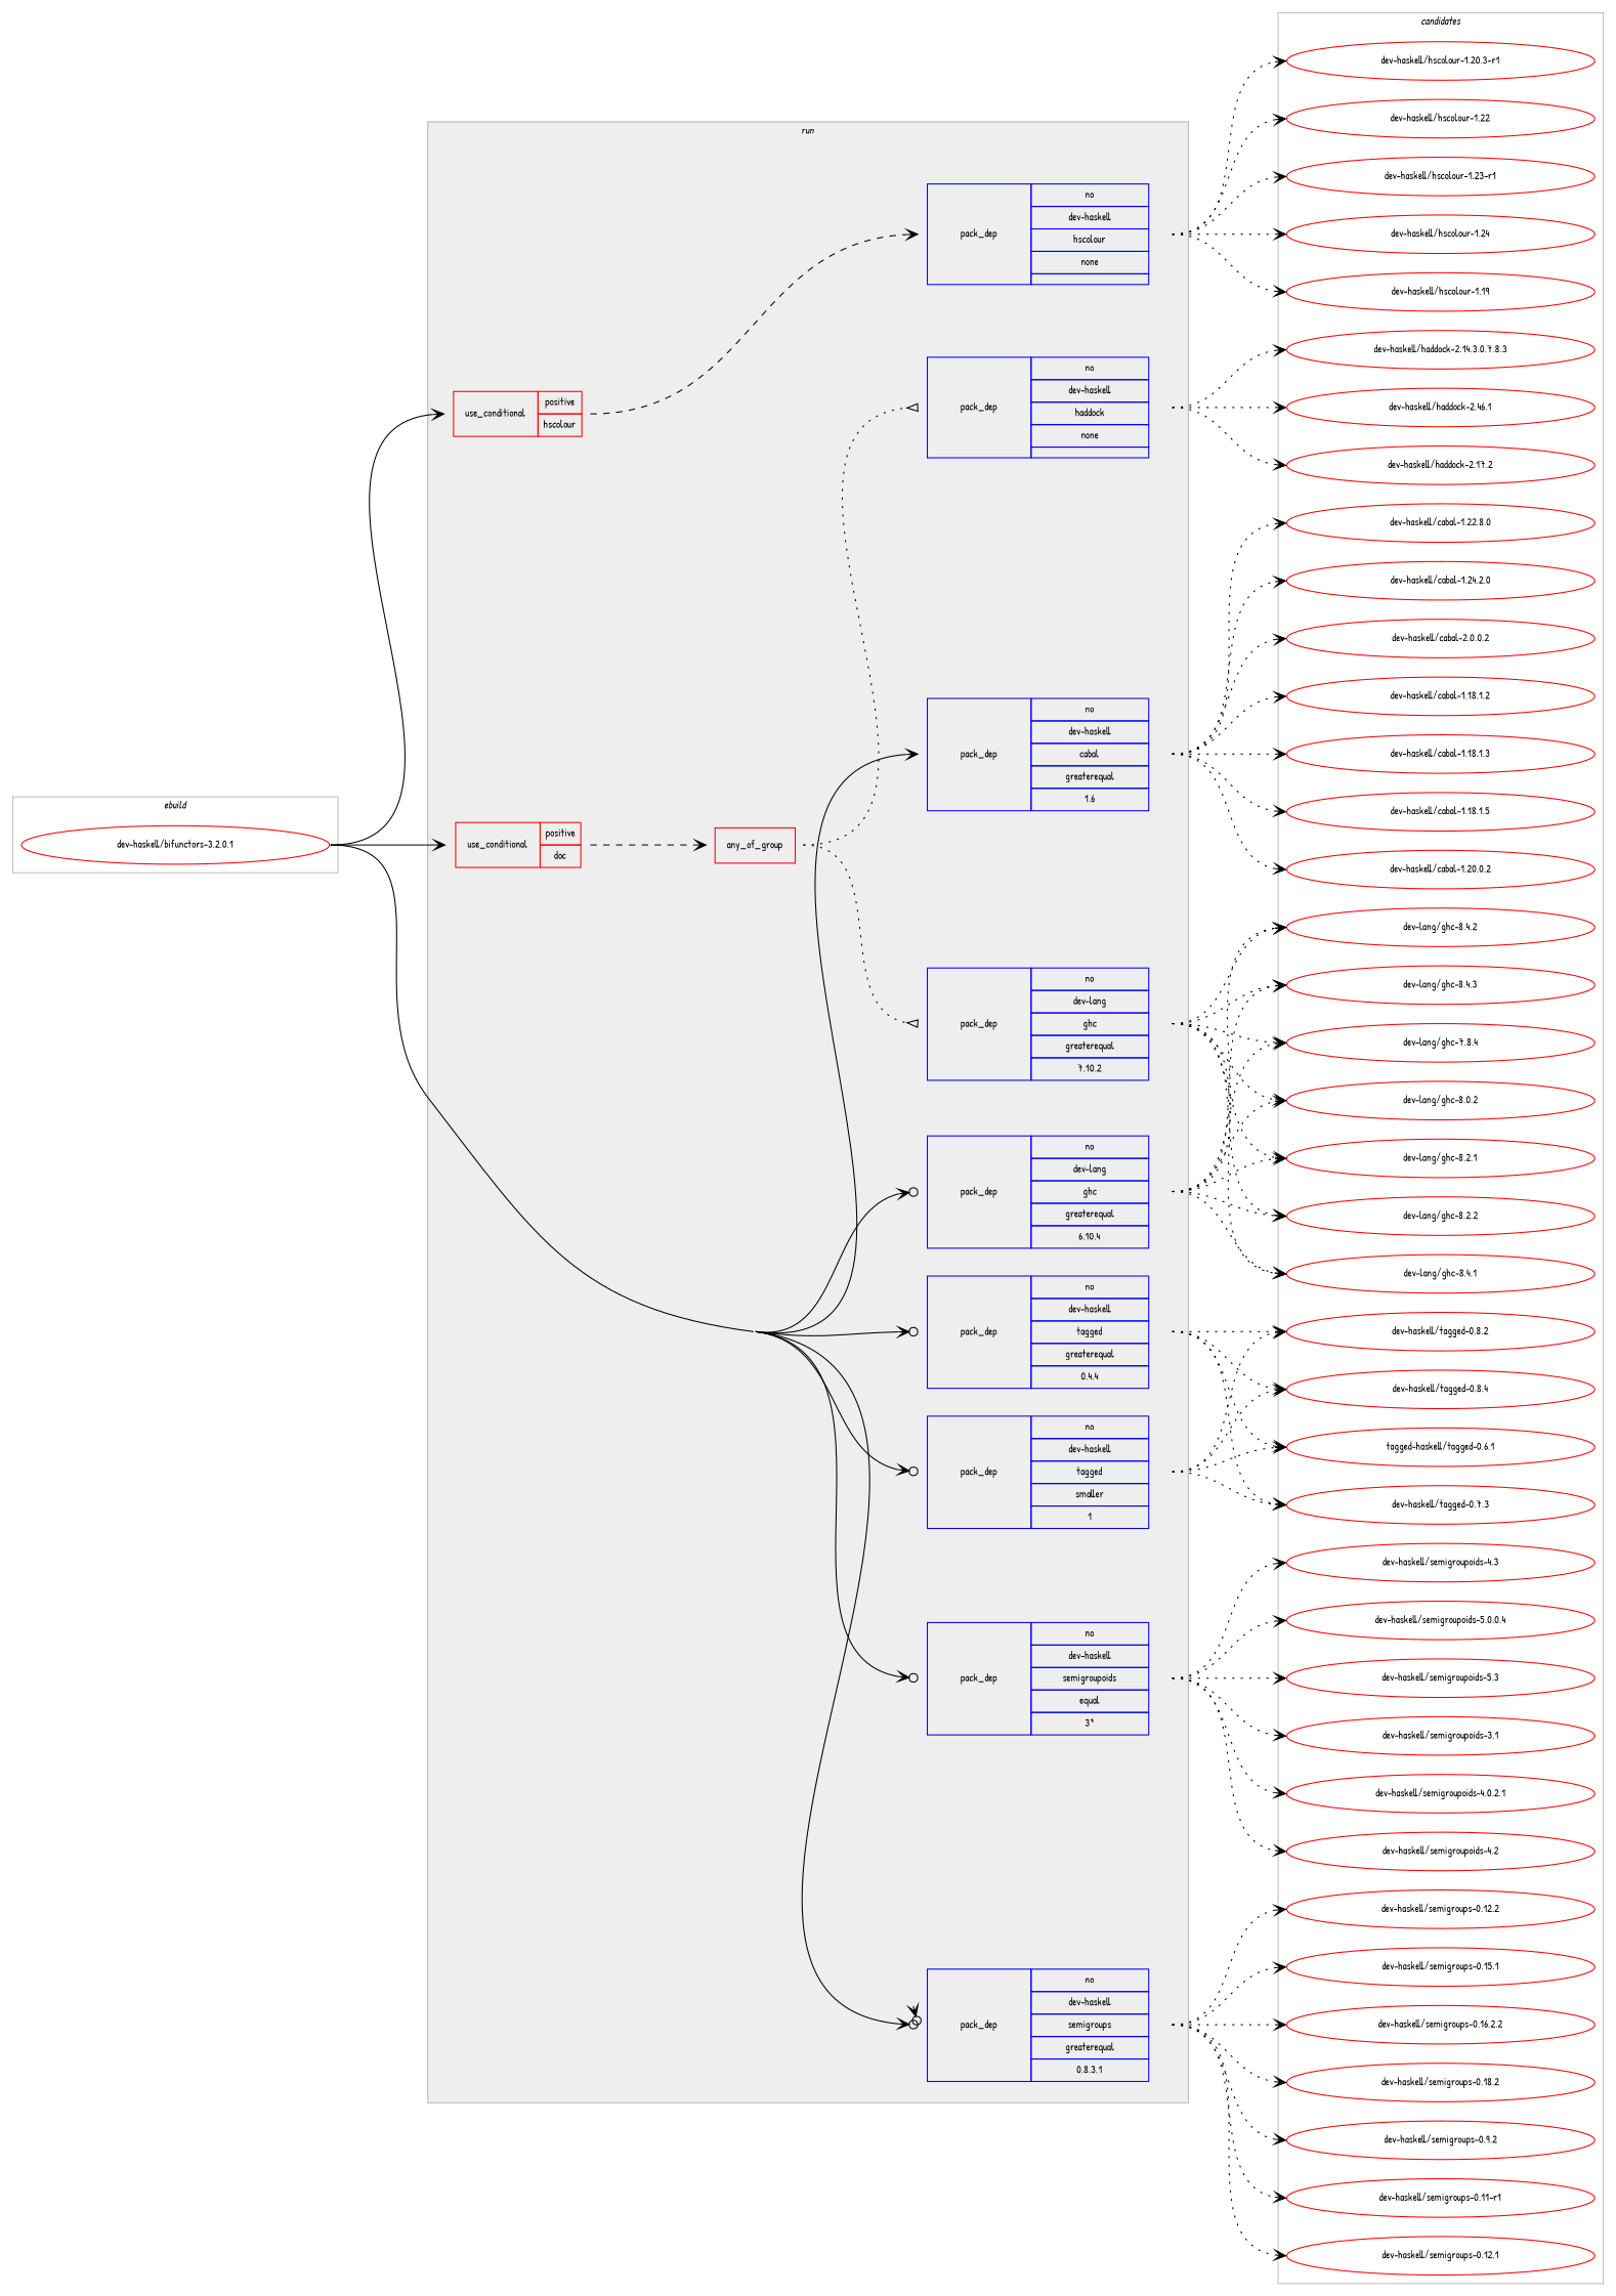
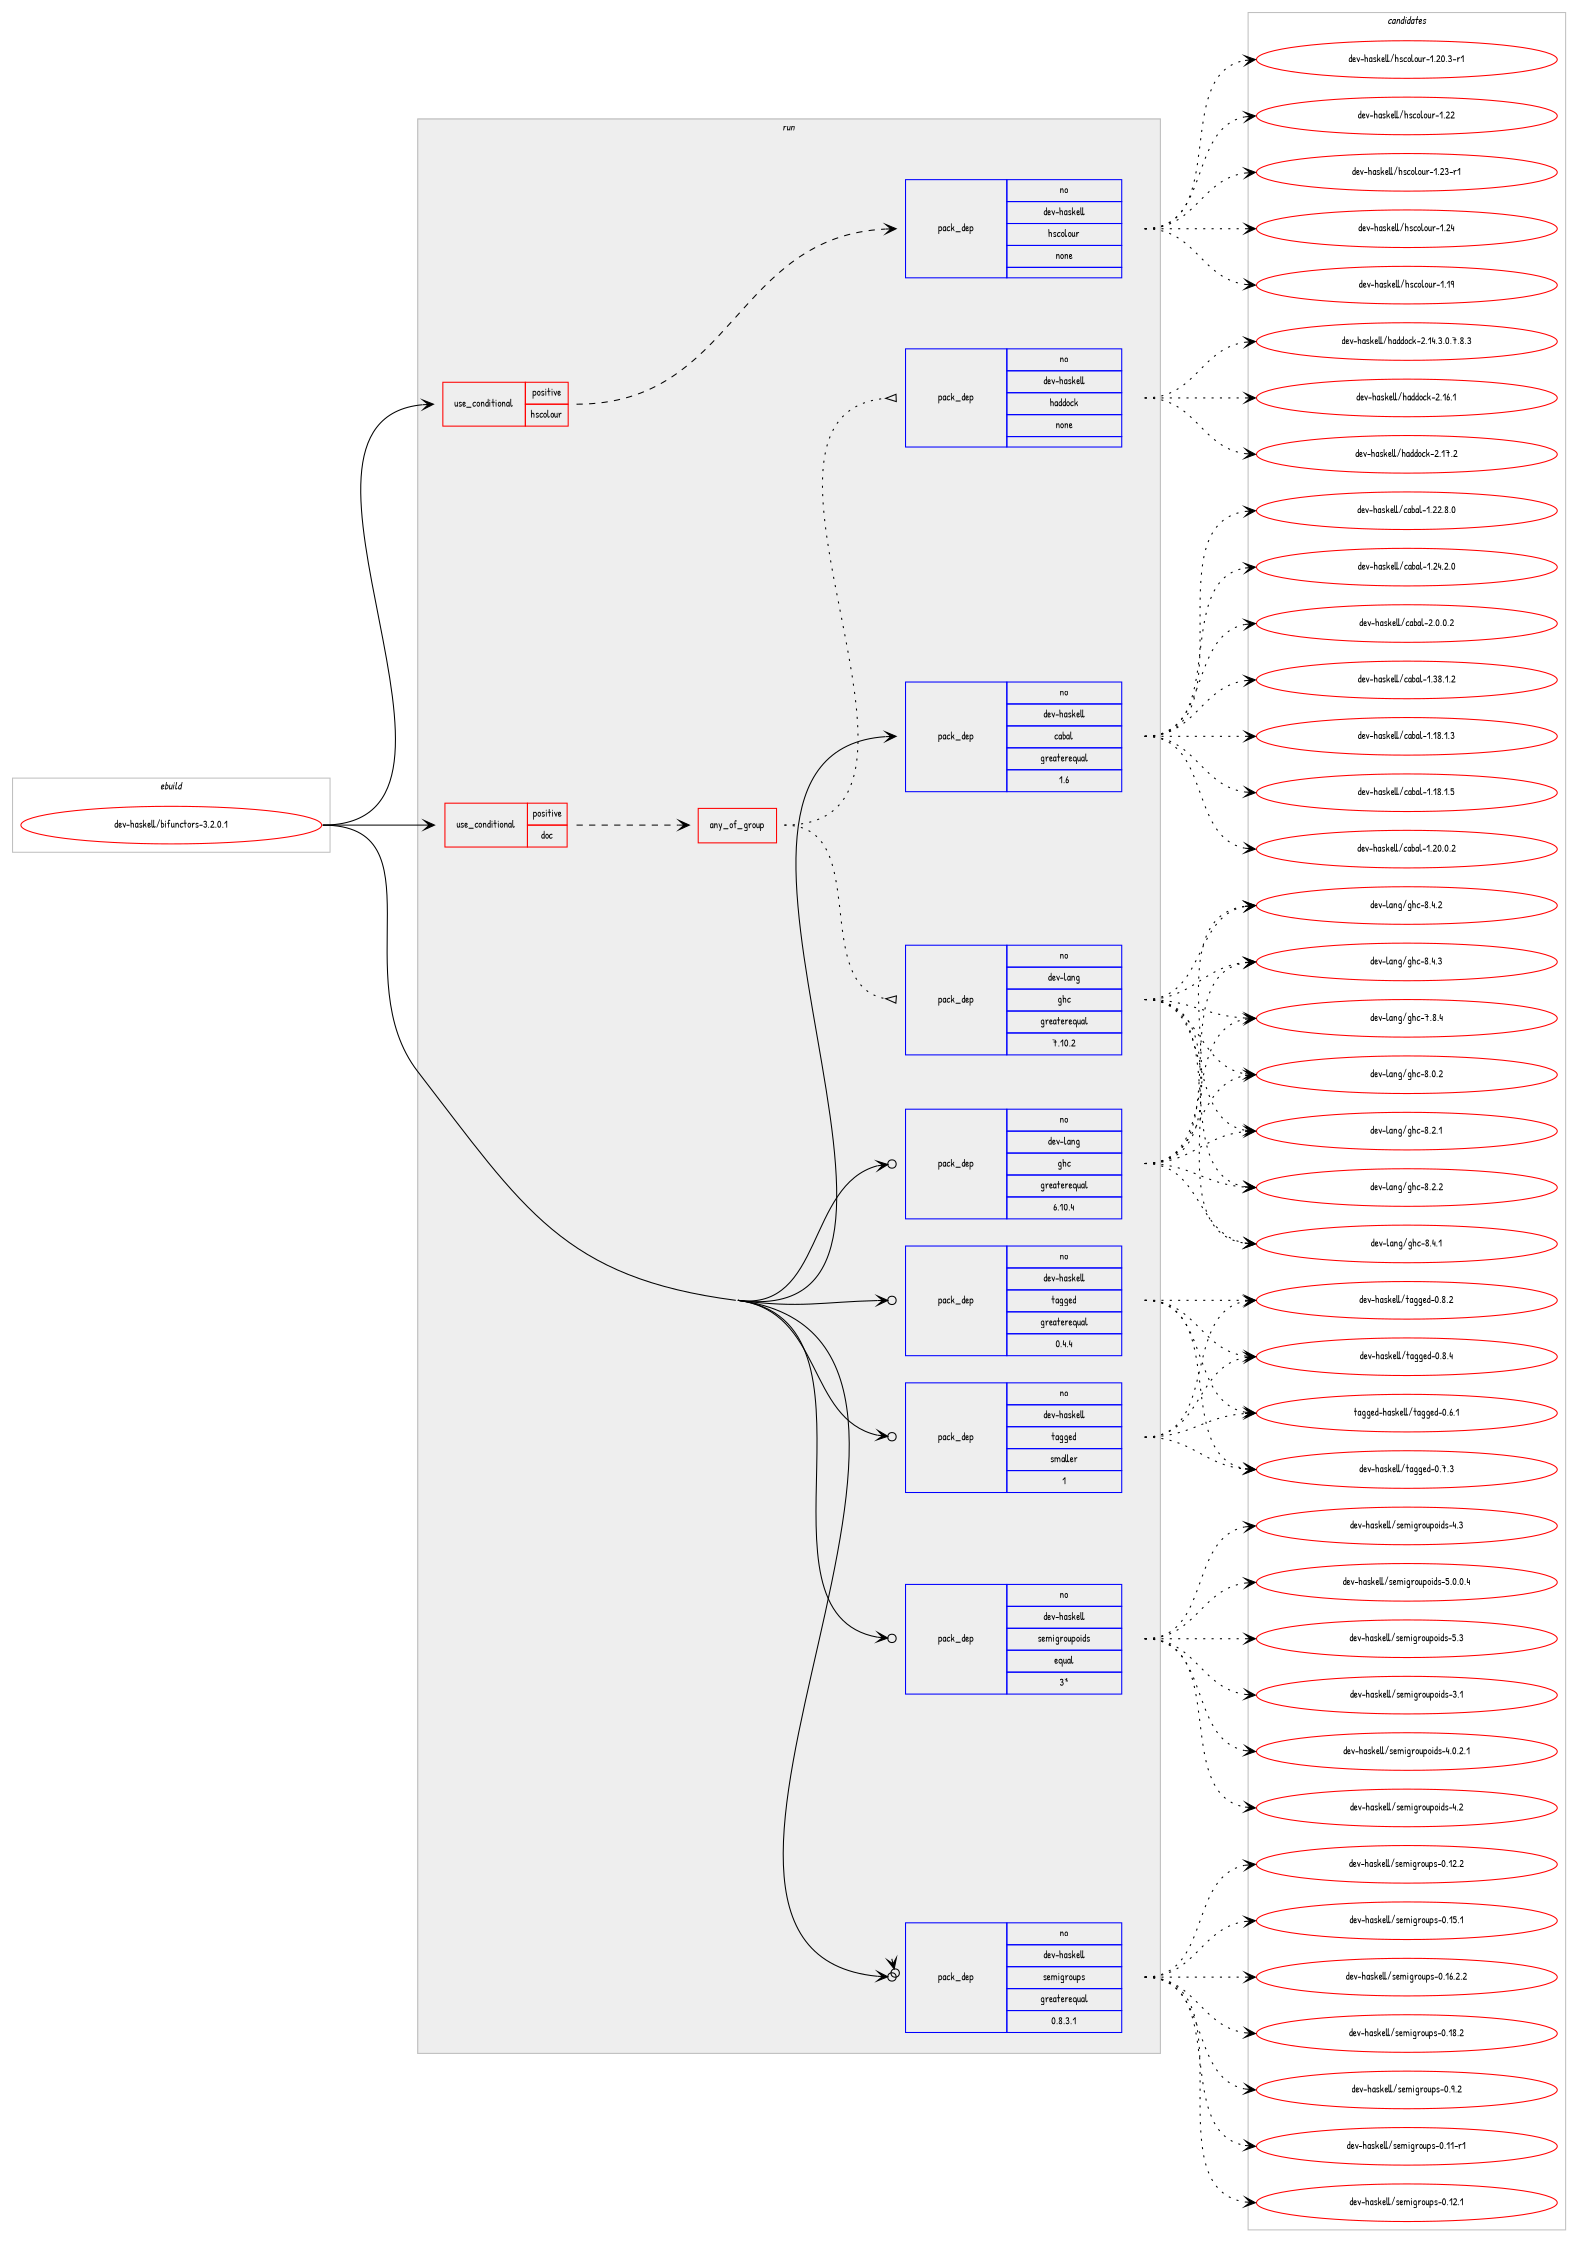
  digraph {
    compound=true
    concentrate=true
    fontname="Patrick Hand"
    fontsize=10
    newrank=true
    rankdir=LR
    ranksep=1.5
    node [color=red fontname="Patrick Hand" fontsize=10]
    edge [arrowhead=vee fontname="Patrick Hand" headport=w style=dotted tailport=e weight=100]
    n1 [label="dev-haskell/bifunctors-3.2.0.1" width=4]
    n2 [color=blue label=<<TABLE BORDER="0" CELLBORDER="1" CELLSPACING="0" CELLPADDING="4" WIDTH="220"><TR><TD ROWSPAN="6" CELLPADDING="30">pack_dep</TD></TR><TR><TD WIDTH="110">no</TD></TR><TR><TD>dev-haskell</TD></TR><TR><TD>haddock</TD></TR><TR><TD>none</TD></TR><TR><TD></TD></TR></TABLE>> shape=none]
    n3 [color=blue label=<<TABLE BORDER="0" CELLBORDER="1" CELLSPACING="0" CELLPADDING="4" WIDTH="220"><TR><TD ROWSPAN="6" CELLPADDING="30">pack_dep</TD></TR><TR><TD WIDTH="110">no</TD></TR><TR><TD>dev-lang</TD></TR><TR><TD>ghc</TD></TR><TR><TD>greaterequal</TD></TR><TR><TD>7.10.2</TD></TR></TABLE>> shape=none]
    n4 [label=<<TABLE BORDER="0" CELLBORDER="1" CELLSPACING="0" CELLPADDING="4"><TR><TD CELLPADDING="10">any_of_group</TD></TR></TABLE>> shape=none]
    n5 [label=<<TABLE BORDER="0" CELLBORDER="1" CELLSPACING="0" CELLPADDING="4"><TR><TD ROWSPAN="3" CELLPADDING="10">use_conditional</TD></TR><TR><TD>positive</TD></TR><TR><TD>doc</TD></TR></TABLE>> shape=none]
    n6 [color=blue label=<<TABLE BORDER="0" CELLBORDER="1" CELLSPACING="0" CELLPADDING="4" WIDTH="220"><TR><TD ROWSPAN="6" CELLPADDING="30">pack_dep</TD></TR><TR><TD WIDTH="110">no</TD></TR><TR><TD>dev-haskell</TD></TR><TR><TD>hscolour</TD></TR><TR><TD>none</TD></TR><TR><TD></TD></TR></TABLE>> shape=none]
    n7 [label=<<TABLE BORDER="0" CELLBORDER="1" CELLSPACING="0" CELLPADDING="4"><TR><TD ROWSPAN="3" CELLPADDING="10">use_conditional</TD></TR><TR><TD>positive</TD></TR><TR><TD>hscolour</TD></TR></TABLE>> shape=none]
    n8 [color=blue label=<<TABLE BORDER="0" CELLBORDER="1" CELLSPACING="0" CELLPADDING="4" WIDTH="220"><TR><TD ROWSPAN="6" CELLPADDING="30">pack_dep</TD></TR><TR><TD WIDTH="110">no</TD></TR><TR><TD>dev-haskell</TD></TR><TR><TD>cabal</TD></TR><TR><TD>greaterequal</TD></TR><TR><TD>1.6</TD></TR></TABLE>> shape=none]
    n9 [color=blue label=<<TABLE BORDER="0" CELLBORDER="1" CELLSPACING="0" CELLPADDING="4" WIDTH="220"><TR><TD ROWSPAN="6" CELLPADDING="30">pack_dep</TD></TR><TR><TD WIDTH="110">no</TD></TR><TR><TD>dev-haskell</TD></TR><TR><TD>semigroupoids</TD></TR><TR><TD>equal</TD></TR><TR><TD>3*</TD></TR></TABLE>> shape=none]
    n10 [color=blue label=<<TABLE BORDER="0" CELLBORDER="1" CELLSPACING="0" CELLPADDING="4" WIDTH="220"><TR><TD ROWSPAN="6" CELLPADDING="30">pack_dep</TD></TR><TR><TD WIDTH="110">no</TD></TR><TR><TD>dev-haskell</TD></TR><TR><TD>semigroups</TD></TR><TR><TD>greaterequal</TD></TR><TR><TD>0.8.3.1</TD></TR></TABLE>> shape=none]
    n11 [color=blue label=<<TABLE BORDER="0" CELLBORDER="1" CELLSPACING="0" CELLPADDING="4" WIDTH="220"><TR><TD ROWSPAN="6" CELLPADDING="30">pack_dep</TD></TR><TR><TD WIDTH="110">no</TD></TR><TR><TD>dev-haskell</TD></TR><TR><TD>tagged</TD></TR><TR><TD>greaterequal</TD></TR><TR><TD>0.4.4</TD></TR></TABLE>> shape=none]
    n12 [color=blue label=<<TABLE BORDER="0" CELLBORDER="1" CELLSPACING="0" CELLPADDING="4" WIDTH="220"><TR><TD ROWSPAN="6" CELLPADDING="30">pack_dep</TD></TR><TR><TD WIDTH="110">no</TD></TR><TR><TD>dev-haskell</TD></TR><TR><TD>tagged</TD></TR><TR><TD>smaller</TD></TR><TR><TD>1</TD></TR></TABLE>> shape=none]
    n13 [color=blue label=<<TABLE BORDER="0" CELLBORDER="1" CELLSPACING="0" CELLPADDING="4" WIDTH="220"><TR><TD ROWSPAN="6" CELLPADDING="30">pack_dep</TD></TR><TR><TD WIDTH="110">no</TD></TR><TR><TD>dev-lang</TD></TR><TR><TD>ghc</TD></TR><TR><TD>greaterequal</TD></TR><TR><TD>6.10.4</TD></TR></TABLE>> shape=none]
    n14 [label="dev-haskell/haddock-2.14.3.0.7.8.3" width=4]
-   n15 [label="dev-haskell/haddock-2.46.1" width=4]
+   n15 [label="dev-haskell/haddock-2.16.1" width=4]
    n16 [label="dev-haskell/haddock-2.17.2" width=4]
    n17 [label="dev-lang/ghc-7.8.4" width=4]
    n18 [label="dev-lang/ghc-8.0.2" width=4]
    n19 [label="dev-lang/ghc-8.2.1" width=4]
    n20 [label="dev-lang/ghc-8.2.2" width=4]
    n21 [label="dev-lang/ghc-8.4.1" width=4]
    n22 [label="dev-lang/ghc-8.4.2" width=4]
    n23 [label="dev-lang/ghc-8.4.3" width=4]
    n24 [label="dev-haskell/semigroups-0.11-r1" width=4]
    n25 [label="dev-haskell/semigroups-0.12.1" width=4]
    n26 [label="dev-haskell/semigroups-0.12.2" width=4]
    n27 [label="dev-haskell/semigroups-0.15.1" width=4]
    n28 [label="dev-haskell/semigroups-0.16.2.2" width=4]
    n29 [label="dev-haskell/semigroups-0.18.2" width=4]
    n30 [label="dev-haskell/semigroups-0.9.2" width=4]
    n31 [label="dev-haskell/hscolour-1.19" width=4]
    n32 [label="dev-haskell/hscolour-1.20.3-r1" width=4]
    n33 [label="dev-haskell/hscolour-1.22" width=4]
    n34 [label="dev-haskell/hscolour-1.23-r1" width=4]
    n35 [label="dev-haskell/hscolour-1.24" width=4]
-   n36 [label="dev-haskell/cabal-1.18.1.2" width=4]
+   n36 [label="dev-haskell/cabal-1.38.1.2" width=4]
    n37 [label="dev-haskell/cabal-1.18.1.3" width=4]
    n38 [label="dev-haskell/cabal-1.18.1.5" width=4]
    n39 [label="dev-haskell/cabal-1.20.0.2" width=4]
    n40 [label="dev-haskell/cabal-1.22.8.0" width=4]
    n41 [label="dev-haskell/cabal-1.24.2.0" width=4]
    n42 [label="dev-haskell/cabal-2.0.0.2" width=4]
    n43 [label="dev-haskell/semigroupoids-3.1" width=4]
    n44 [label="dev-haskell/semigroupoids-4.0.2.1" width=4]
    n45 [label="dev-haskell/semigroupoids-4.2" width=4]
    n46 [label="dev-haskell/semigroupoids-4.3" width=4]
    n47 [label="dev-haskell/semigroupoids-5.0.0.4" width=4]
    n48 [label="dev-haskell/semigroupoids-5.3" width=4]
    n49 [label="tagged-haskell/tagged-0.6.1" width=4]
    n50 [label="dev-haskell/tagged-0.7.3" width=4]
    n51 [label="dev-haskell/tagged-0.8.2" width=4]
    n52 [label="dev-haskell/tagged-0.8.4" width=4]
    subgraph cluster_1 {
      color=gray
      label=<<i>ebuild</i>>
      rank=same
      n1
    }
    subgraph cluster_2 {
      color=gray
      label=<<i>dependencies</i>>
      subgraph cluster_3 {
        color=gray
        fillcolor="#eeeeee"
        label=<<i>compile</i>>
        style=filled
        subgraph sub_4 {
          color=gray
          fillcolor="#eeeeee"
          label=<<i>compile</i>>
          style=filled
          n5
          subgraph sub_5 {
            color=gray
            fillcolor="#eeeeee"
            label=<<i>compile</i>>
            style=filled
            n4
            subgraph sub_6 {
              color=gray
              fillcolor="#eeeeee"
              label=<<i>compile</i>>
              style=filled
              n2
            }
            subgraph sub_7 {
              color=gray
              fillcolor="#eeeeee"
              label=<<i>compile</i>>
              style=filled
              n3
            }
          }
        }
        subgraph sub_8 {
          color=gray
          fillcolor="#eeeeee"
          label=<<i>compile</i>>
          style=filled
          n7
          subgraph sub_9 {
            color=gray
            fillcolor="#eeeeee"
            label=<<i>compile</i>>
            style=filled
            n6
          }
        }
        subgraph sub_10 {
          color=gray
          fillcolor="#eeeeee"
          label=<<i>compile</i>>
          style=filled
          n8
        }
      }
      subgraph cluster_11 {
        color=gray
        fillcolor="#eeeeee"
        label=<<i>compile and run</i>>
        style=filled
        subgraph sub_12 {
          color=gray
          fillcolor="#eeeeee"
          label=<<i>compile and run</i>>
          style=filled
          n9
        }
        subgraph sub_13 {
          color=gray
          fillcolor="#eeeeee"
          label=<<i>compile and run</i>>
          style=filled
          n10
        }
        subgraph sub_14 {
          color=gray
          fillcolor="#eeeeee"
          label=<<i>compile and run</i>>
          style=filled
          n11
        }
        subgraph sub_15 {
          color=gray
          fillcolor="#eeeeee"
          label=<<i>compile and run</i>>
          style=filled
          n12
        }
        subgraph sub_16 {
          color=gray
          fillcolor="#eeeeee"
          label=<<i>compile and run</i>>
          style=filled
          n13
        }
      }
      subgraph cluster_17 {
        color=gray
        fillcolor="#eeeeee"
        label=<<i>run</i>>
        style=filled
      }
    }
    subgraph cluster_18 {
      color=gray
      label=<<i>candidates</i>>
      rank=same
      subgraph sub_19 {
        color=black
        label=<<i>candidates</i>>
        nodesep=1
        rank=same
        n14
        n15
        n16
      }
      subgraph sub_20 {
        color=black
        label=<<i>candidates</i>>
        nodesep=1
        rank=same
        n17
        n18
        n19
        n20
        n21
        n22
        n23
      }
      subgraph sub_21 {
        color=black
        label=<<i>candidates</i>>
        nodesep=1
        rank=same
        n24
        n25
        n26
        n27
        n28
        n29
        n30
      }
      subgraph sub_22 {
        color=black
        label=<<i>candidates</i>>
        nodesep=1
        rank=same
        n31
        n32
        n33
        n34
        n35
      }
      subgraph sub_23 {
        color=black
        label=<<i>candidates</i>>
        nodesep=1
        rank=same
        n36
        n37
        n38
        n39
        n40
        n41
        n42
      }
      subgraph sub_24 {
        color=black
        label=<<i>candidates</i>>
        nodesep=1
        rank=same
        n43
        n44
        n45
        n46
        n47
        n48
      }
      subgraph sub_25 {
        color=black
        label=<<i>candidates</i>>
        nodesep=1
        rank=same
        n49
        n50
        n51
        n52
      }
      subgraph sub_26 {
        color=black
        label=<<i>candidates</i>>
        nodesep=1
        rank=same
        n49
        n50
        n51
        n52
      }
      subgraph sub_27 {
        color=black
        label=<<i>candidates</i>>
        nodesep=1
        rank=same
        n17
        n18
        n19
        n20
        n21
        n22
        n23
      }
    }
    n1 -> n5 [style=solid weight=20]
    n1 -> n7 [style=solid weight=20]
    n1 -> n8 [style=solid weight=20]
    n1 -> n9 [arrowhead=odotvee style=solid weight=20]
    n1 -> n10 [arrowhead=odotvee style=solid weight=20]
    n1 -> n11 [arrowhead=odotvee style=solid weight=20]
    n1 -> n12 [arrowhead=odotvee style=solid weight=20]
    n1 -> n13 [arrowhead=odotvee style=solid weight=20]
    n2 -> n14
    n2 -> n15
    n2 -> n16
    n3 -> n17
    n3 -> n18
    n3 -> n19
    n3 -> n20
    n3 -> n21
    n3 -> n22
    n3 -> n23
    n4 -> n2 [arrowhead=oinv weight=20]
    n4 -> n3 [arrowhead=oinv weight=20]
    n5 -> n4 [style=dashed weight=20]
    n6 -> n31
    n6 -> n32
    n6 -> n33
    n6 -> n34
    n6 -> n35
    n7 -> n6 [style=dashed weight=20]
    n8 -> n36
    n8 -> n37
    n8 -> n38
    n8 -> n39
    n8 -> n40
    n8 -> n41
    n8 -> n42
    n9 -> n43
    n9 -> n44
    n9 -> n45
    n9 -> n46
    n9 -> n47
    n9 -> n48
    n10 -> n24
    n10 -> n25
    n10 -> n26
    n10 -> n27
    n10 -> n28
    n10 -> n29
    n10 -> n30
    n11 -> n49
    n11 -> n50
    n11 -> n51
    n11 -> n52
    n12 -> n49
    n12 -> n50
    n12 -> n51
    n12 -> n52
    n13 -> n17
    n13 -> n18
    n13 -> n19
    n13 -> n20
    n13 -> n21
    n13 -> n22
    n13 -> n23
  }
